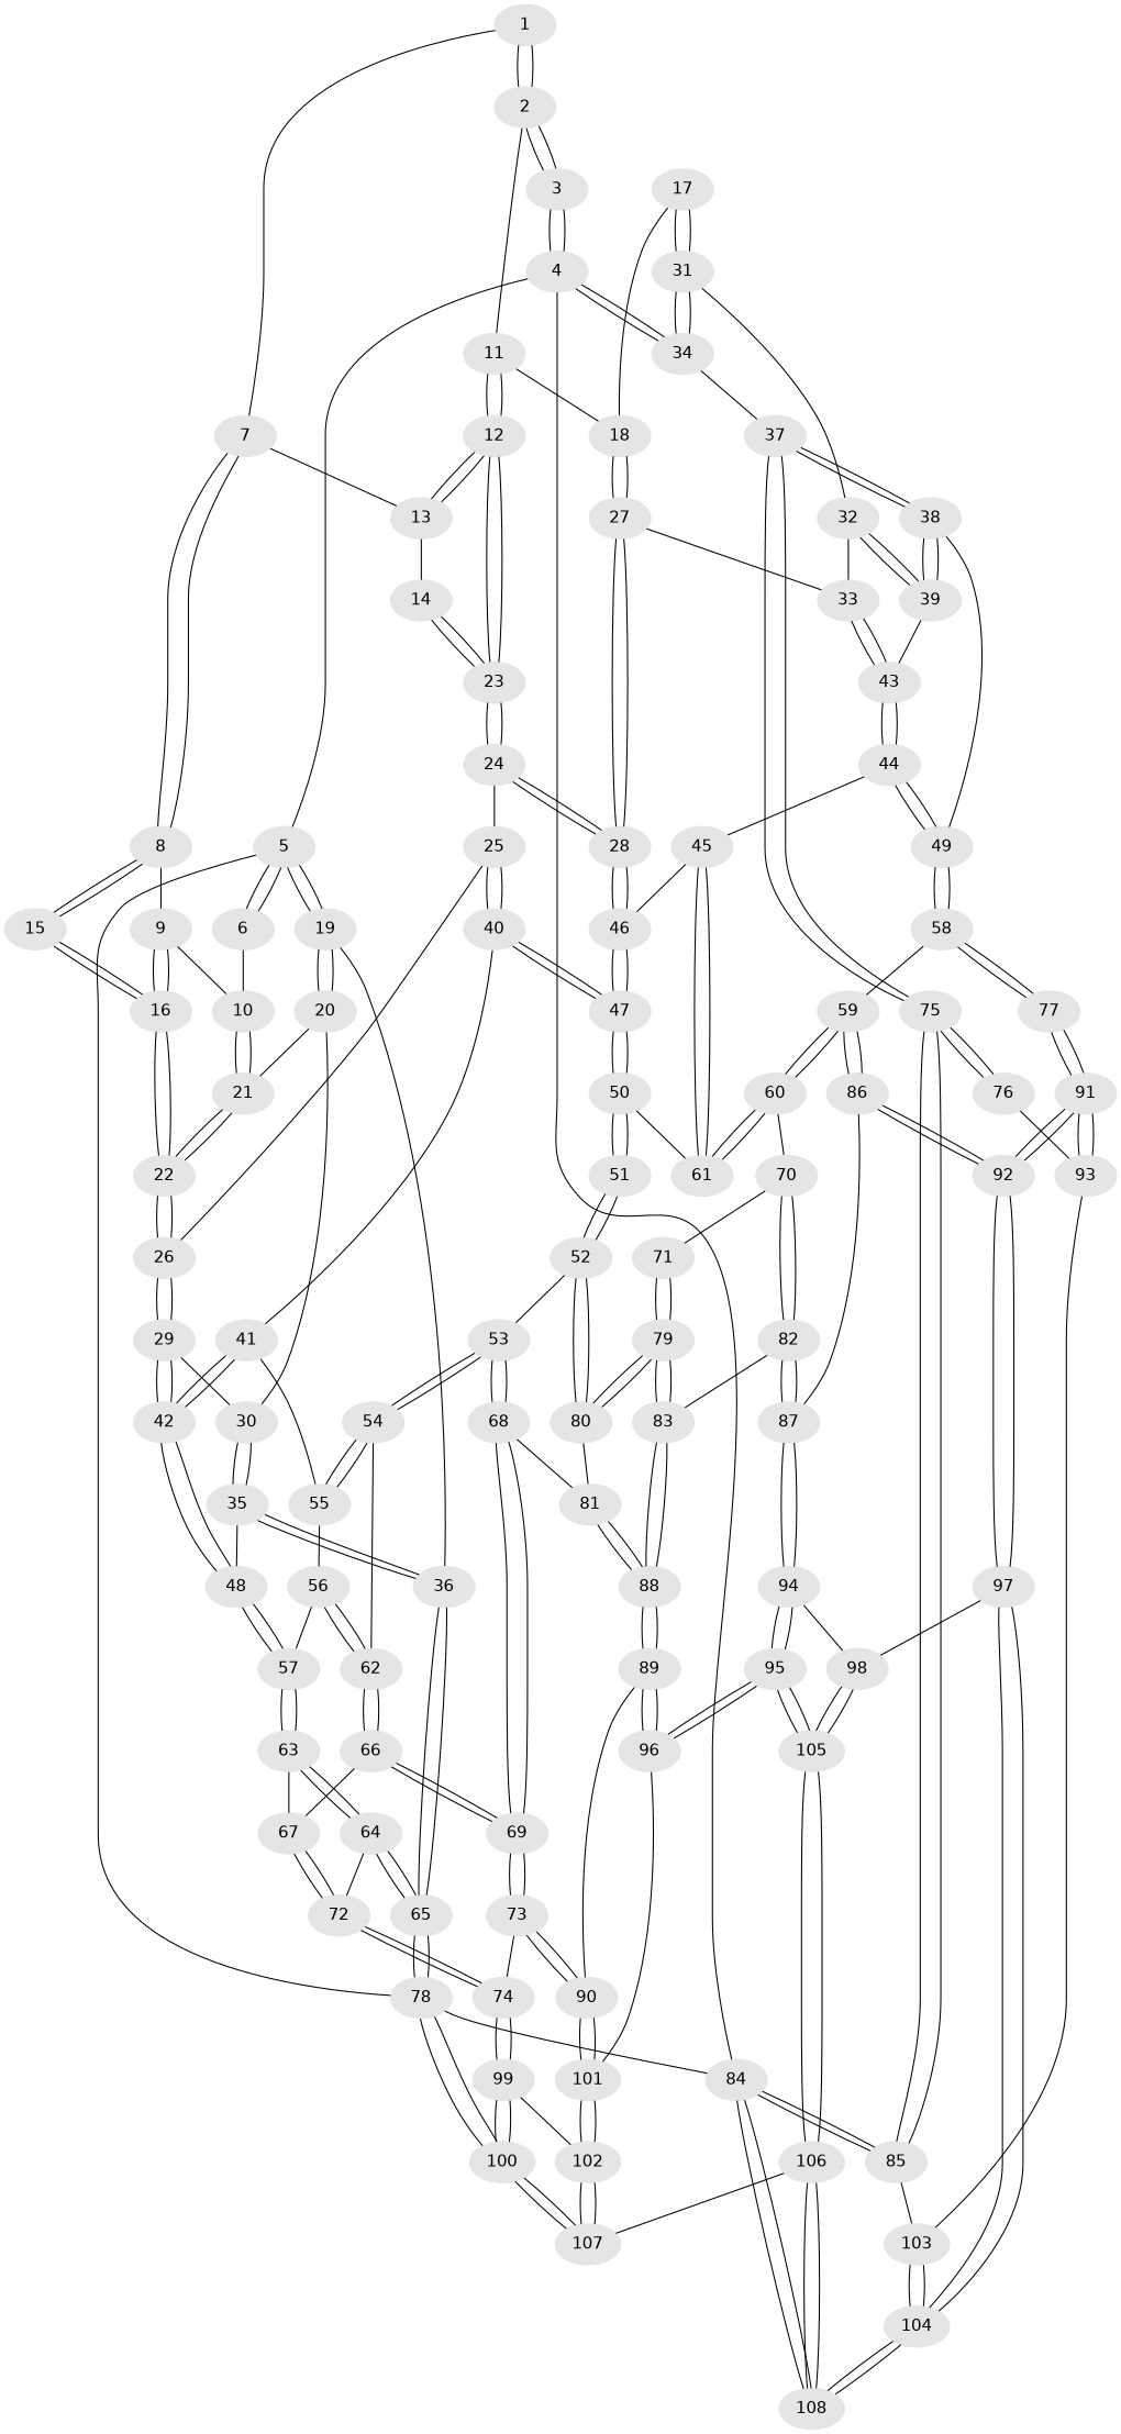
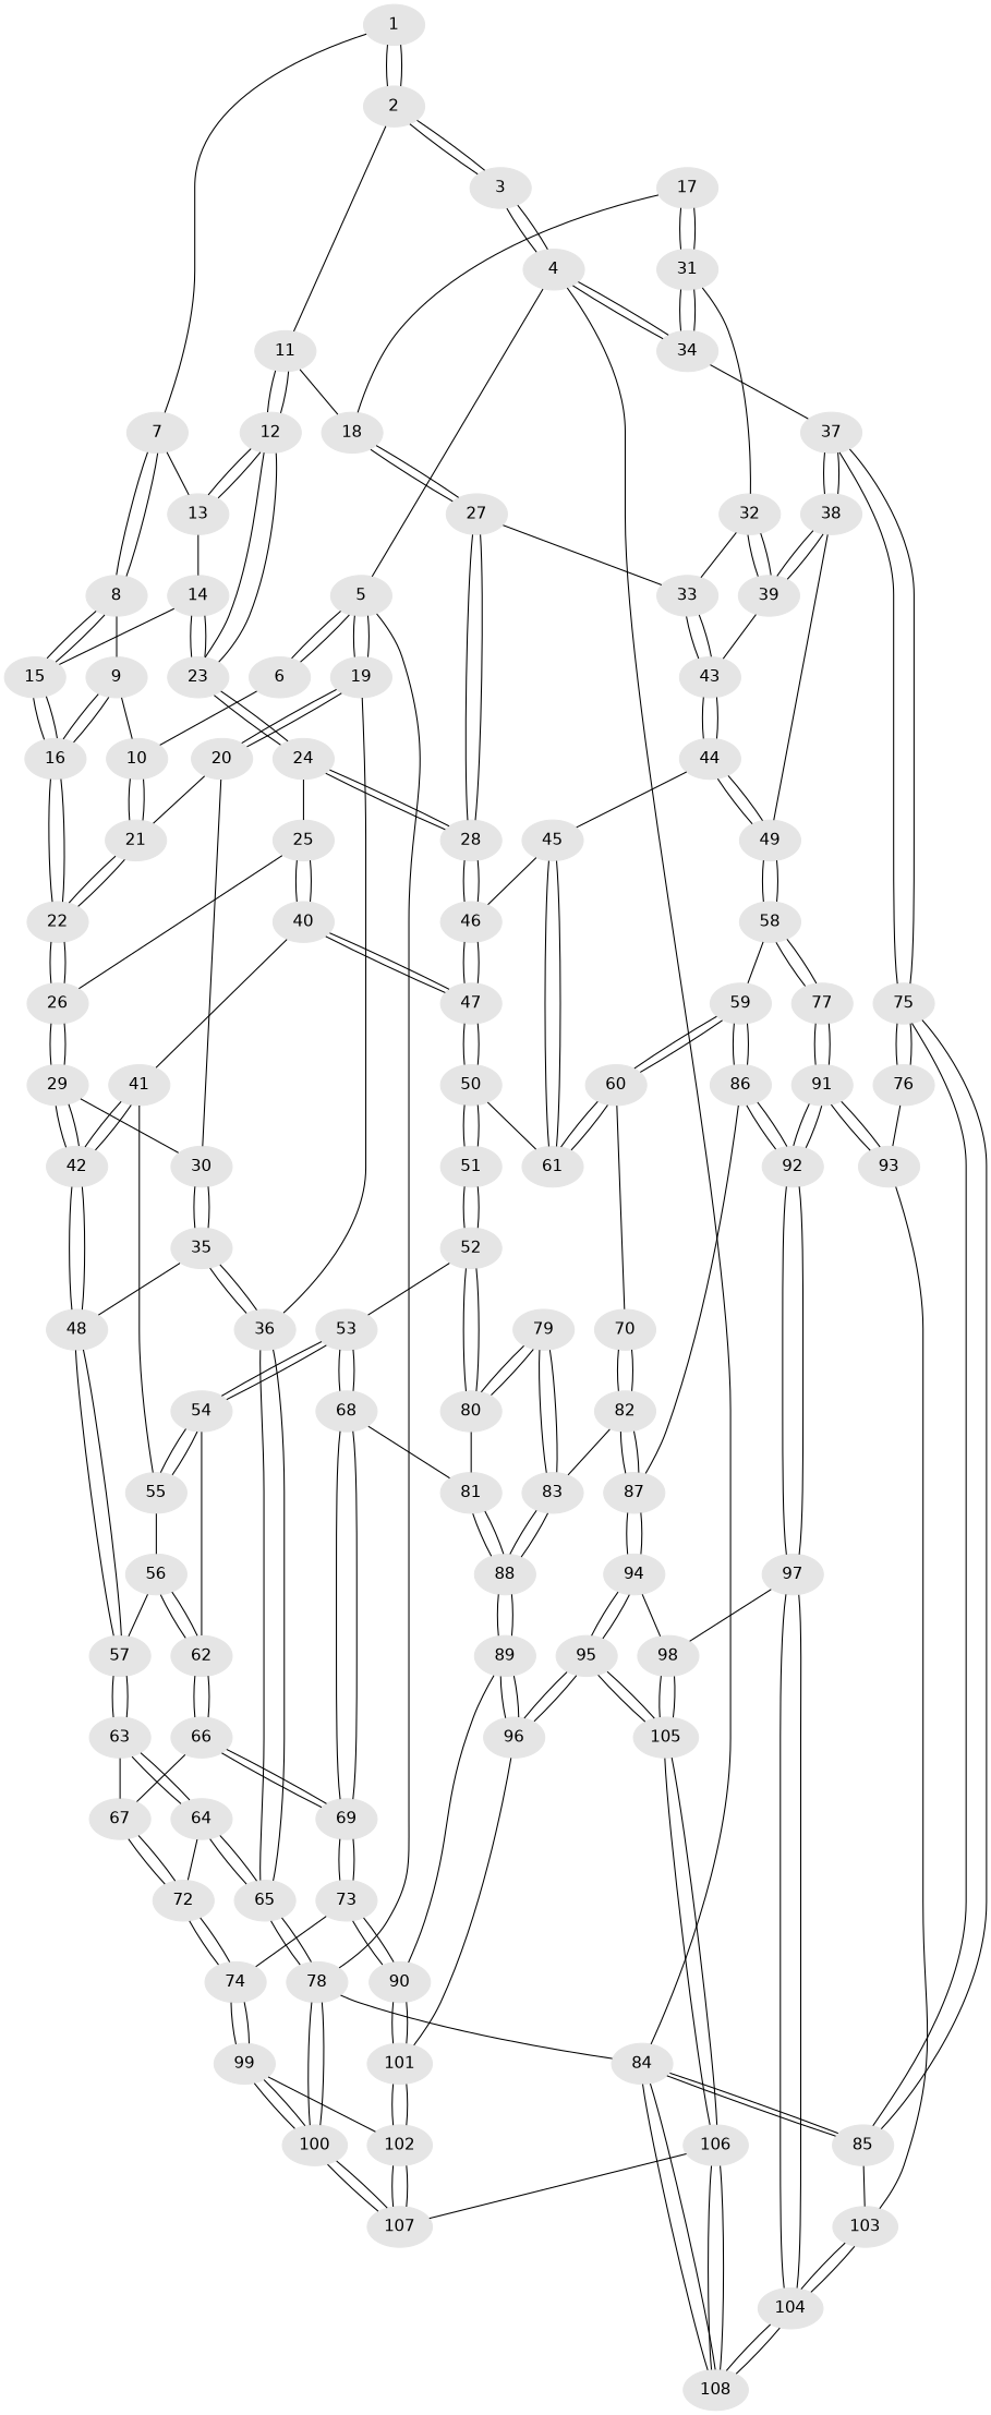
  graph {
    fontname="DejaVu Sans"
    node [color=gray90 fontname="DejaVu Sans" style=filled]
    edge [fontname="DejaVu Sans"]
    1
    2
    7
    3
    11
    8
    13
    4
    12
    18
    5
    34
    84
    17
    31
    6
    19
    78
    37
    85
    108
    10
    20
    36
    100
    21
    9
    15
    14
    16
    22
    23
    27
    24
    26
    32
    28
    33
    30
    65
    35
    29
    25
    40
    46
    41
    47
    42
    43
    48
    39
    44
    38
    75
    57
    49
    76
    58
    55
    50
    56
    45
    61
    51
    63
    59
    77
    52
    53
    80
-   71
    79
    54
    68
    81
    62
    69
    66
    64
    67
    60
    86
    91
    70
    87
    92
    82
    72
    74
    73
    88
    90
    83
    99
    101
    102
    93
    103
    107
    89
    94
    104
    97
    95
    98
    96
    105
    106
    1 -- 2
    1 -- 2
    1 -- 7
    2 -- 3
    2 -- 3
    2 -- 11
    7 -- 8
    7 -- 8
    7 -- 13
    3 -- 4
    3 -- 4
    11 -- 12
    11 -- 12
    11 -- 18
    8 -- 9
    8 -- 15
    8 -- 15
    13 -- 14
    4 -- 5
    4 -- 34
    4 -- 34
    4 -- 84
    12 -- 13
    12 -- 13
    12 -- 23
    12 -- 23
    18 -- 27
    18 -- 27
    5 -- 6
    5 -- 6
    5 -- 19
    5 -- 19
    5 -- 78
    34 -- 37
    84 -- 85
    84 -- 85
    84 -- 108
    84 -- 108
    17 -- 18
    17 -- 31
    17 -- 31
    31 -- 34
    31 -- 34
    31 -- 32
    6 -- 10
    19 -- 20
    19 -- 20
    19 -- 36
    78 -- 84
    78 -- 100
    78 -- 100
    37 -- 38
    37 -- 38
    37 -- 75
    37 -- 75
    85 -- 103
    10 -- 21
    10 -- 21
    20 -- 21
    20 -- 30
    36 -- 65
    36 -- 65
    100 -- 107
    100 -- 107
    21 -- 22
    21 -- 22
    9 -- 10
    9 -- 16
    9 -- 16
    15 -- 16
    15 -- 16
+   14 -- 15
    14 -- 23
    14 -- 23
    16 -- 22
    16 -- 22
    22 -- 26
    22 -- 26
    23 -- 24
    23 -- 24
    27 -- 28
    27 -- 28
    27 -- 33
    24 -- 28
    24 -- 28
    24 -- 25
    26 -- 29
    26 -- 29
    32 -- 33
    32 -- 39
    32 -- 39
    28 -- 46
    28 -- 46
    33 -- 43
    33 -- 43
    30 -- 35
    30 -- 35
    65 -- 78
    65 -- 78
    35 -- 36
    35 -- 36
    35 -- 48
    29 -- 30
    29 -- 42
    29 -- 42
    25 -- 26
    25 -- 40
    25 -- 40
    40 -- 41
    40 -- 47
    40 -- 47
    46 -- 47
    46 -- 47
    41 -- 42
    41 -- 42
    41 -- 55
    47 -- 50
    47 -- 50
    42 -- 48
    42 -- 48
    43 -- 44
    43 -- 44
    48 -- 57
    48 -- 57
    39 -- 43
    44 -- 49
    44 -- 49
    44 -- 45
    38 -- 39
    38 -- 39
    38 -- 49
    75 -- 85
    75 -- 85
    75 -- 76
    75 -- 76
    57 -- 63
    57 -- 63
    49 -- 58
    49 -- 58
    76 -- 93
    58 -- 59
    58 -- 77
    58 -- 77
    55 -- 56
    50 -- 61
    50 -- 51
    50 -- 51
    56 -- 57
    56 -- 62
    56 -- 62
    45 -- 46
    45 -- 61
    45 -- 61
    51 -- 52
    51 -- 52
    63 -- 64
    63 -- 64
    63 -- 67
    59 -- 60
    59 -- 60
    59 -- 86
    59 -- 86
    77 -- 91
    77 -- 91
    52 -- 53
    52 -- 80
    52 -- 80
    53 -- 54
    53 -- 54
    53 -- 68
    53 -- 68
    80 -- 81
-   71 -- 79
-   71 -- 79
    79 -- 80
    79 -- 80
    79 -- 83
    79 -- 83
    54 -- 55
    54 -- 55
    54 -- 62
    68 -- 81
    68 -- 69
    68 -- 69
    81 -- 88
    81 -- 88
    62 -- 66
    62 -- 66
    69 -- 73
    69 -- 73
    66 -- 69
    66 -- 69
    66 -- 67
    64 -- 65
    64 -- 65
    64 -- 72
    67 -- 72
    67 -- 72
    60 -- 61
    60 -- 61
    60 -- 70
    86 -- 87
    86 -- 92
    86 -- 92
    91 -- 92
    91 -- 92
    91 -- 93
    91 -- 93
-   70 -- 71
    70 -- 82
    70 -- 82
    87 -- 94
    87 -- 94
    92 -- 97
    92 -- 97
    82 -- 87
    82 -- 87
    82 -- 83
    72 -- 74
    72 -- 74
    74 -- 99
    74 -- 99
    73 -- 74
    73 -- 90
    73 -- 90
    88 -- 89
    88 -- 89
    90 -- 101
    90 -- 101
    83 -- 88
    83 -- 88
    99 -- 100
    99 -- 100
    99 -- 102
    101 -- 102
    101 -- 102
    102 -- 107
    102 -- 107
    93 -- 103
    103 -- 104
    103 -- 104
    89 -- 90
    89 -- 96
    89 -- 96
    94 -- 95
    94 -- 95
    94 -- 98
    104 -- 108
    104 -- 108
    97 -- 104
    97 -- 104
    97 -- 98
    95 -- 96
    95 -- 96
    95 -- 105
    95 -- 105
    98 -- 105
    98 -- 105
    96 -- 101
    105 -- 106
    105 -- 106
    106 -- 108
    106 -- 108
    106 -- 107
  }
